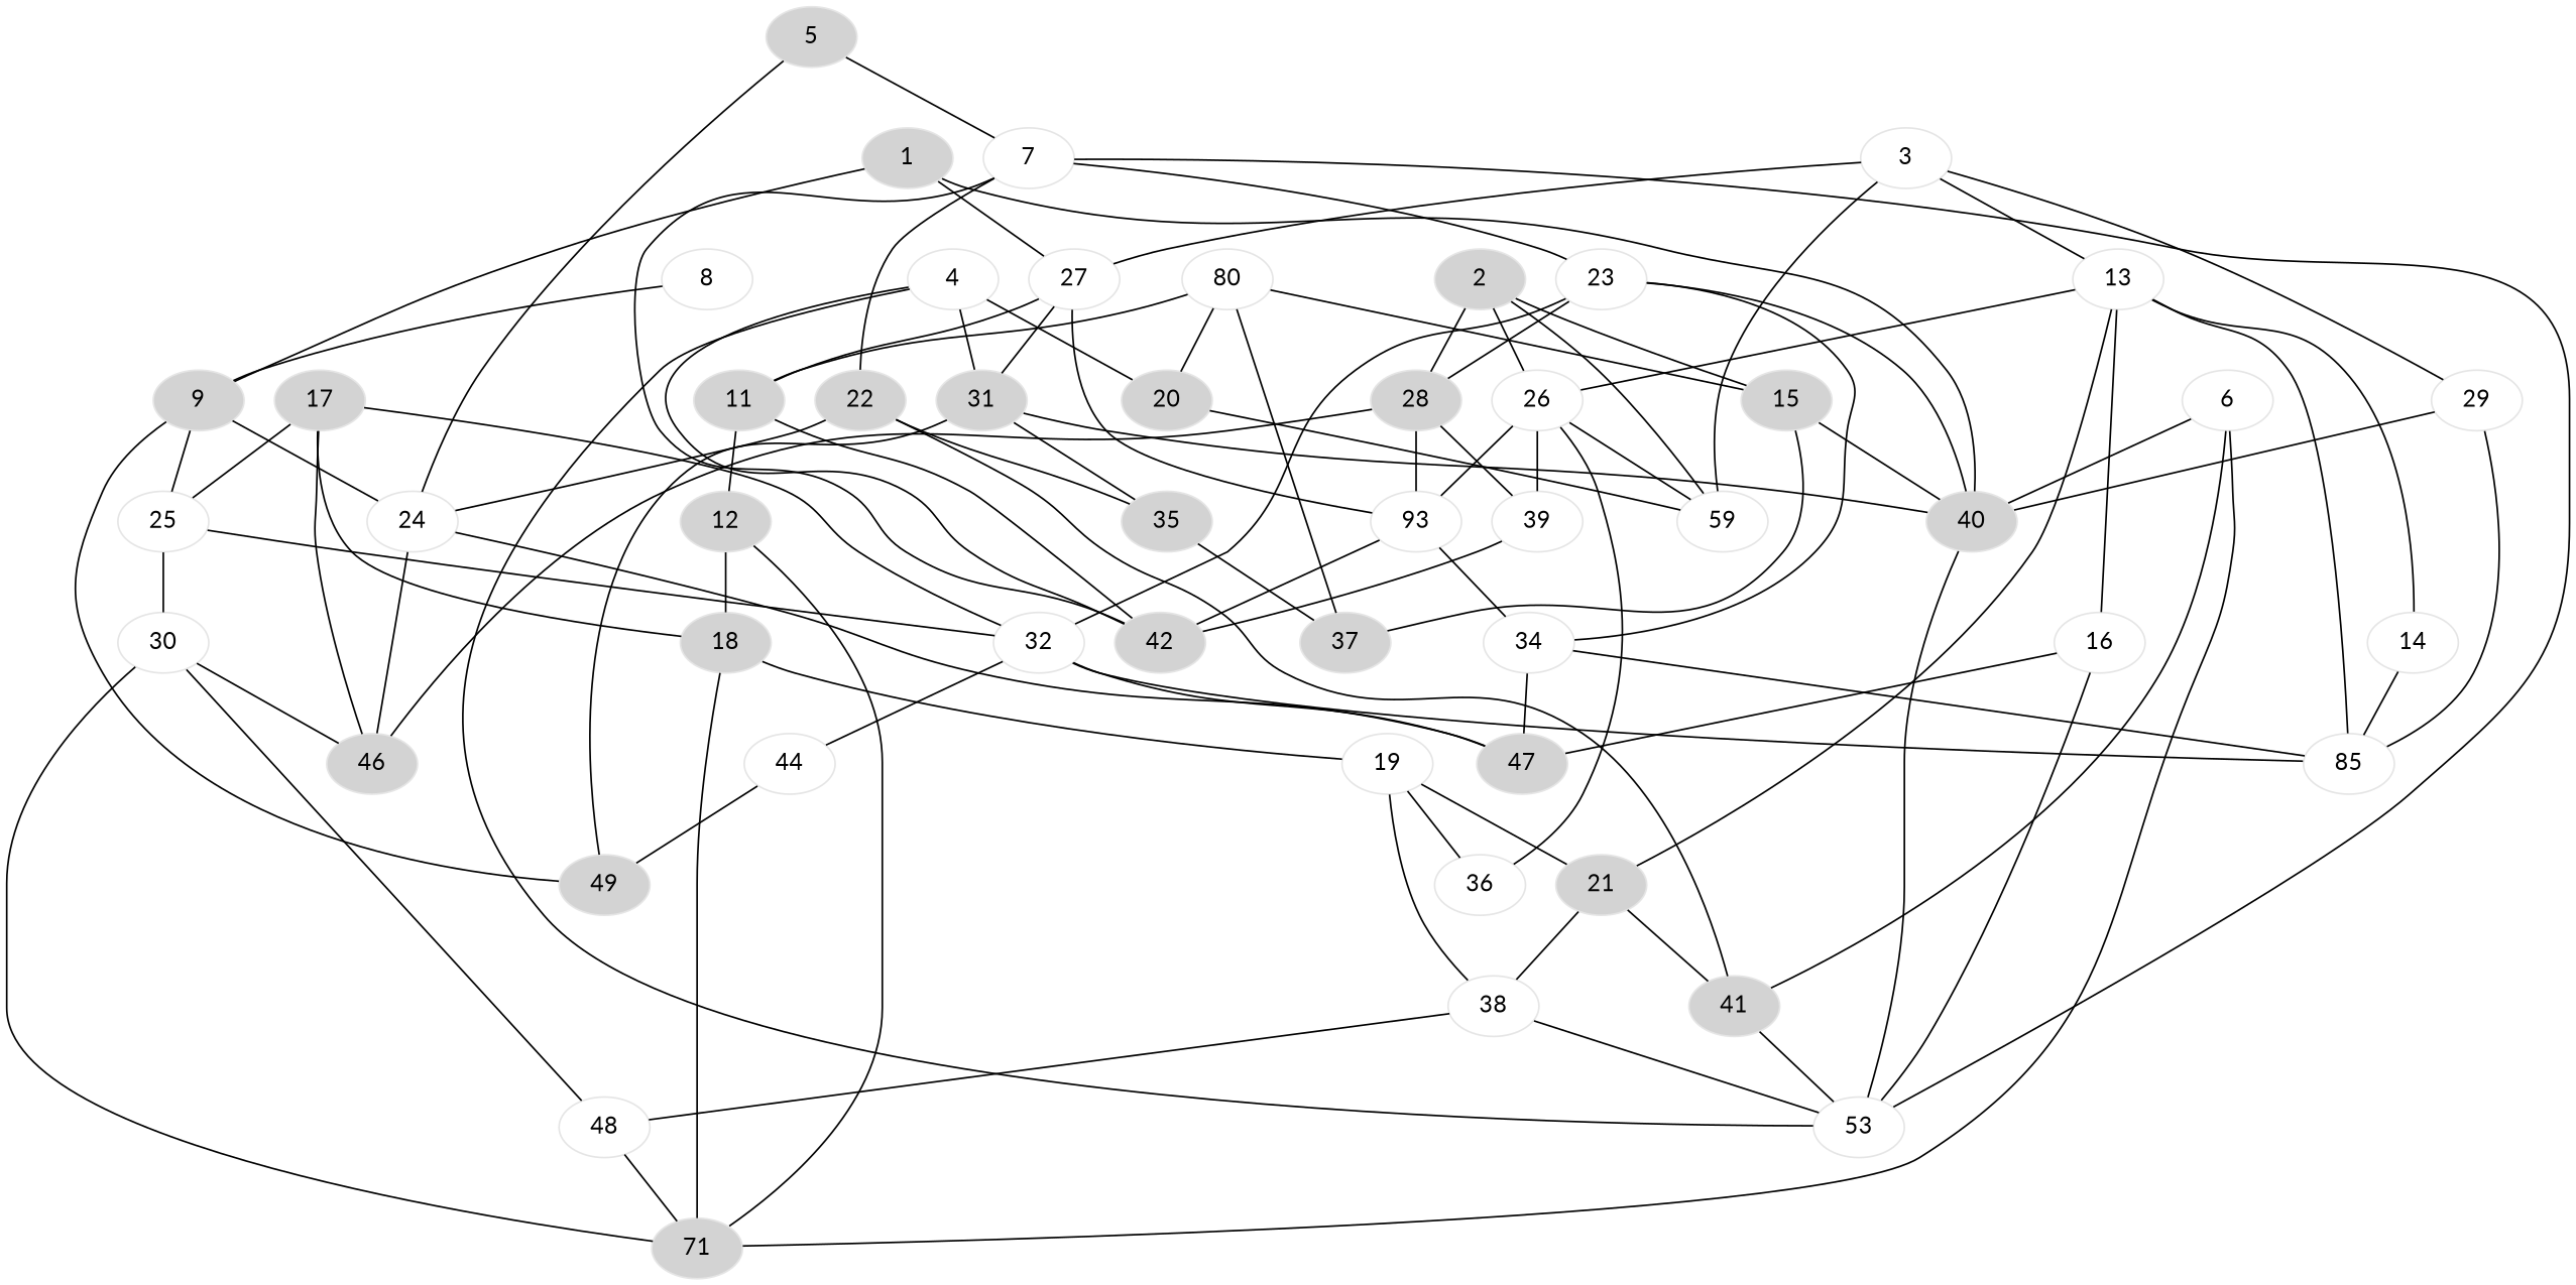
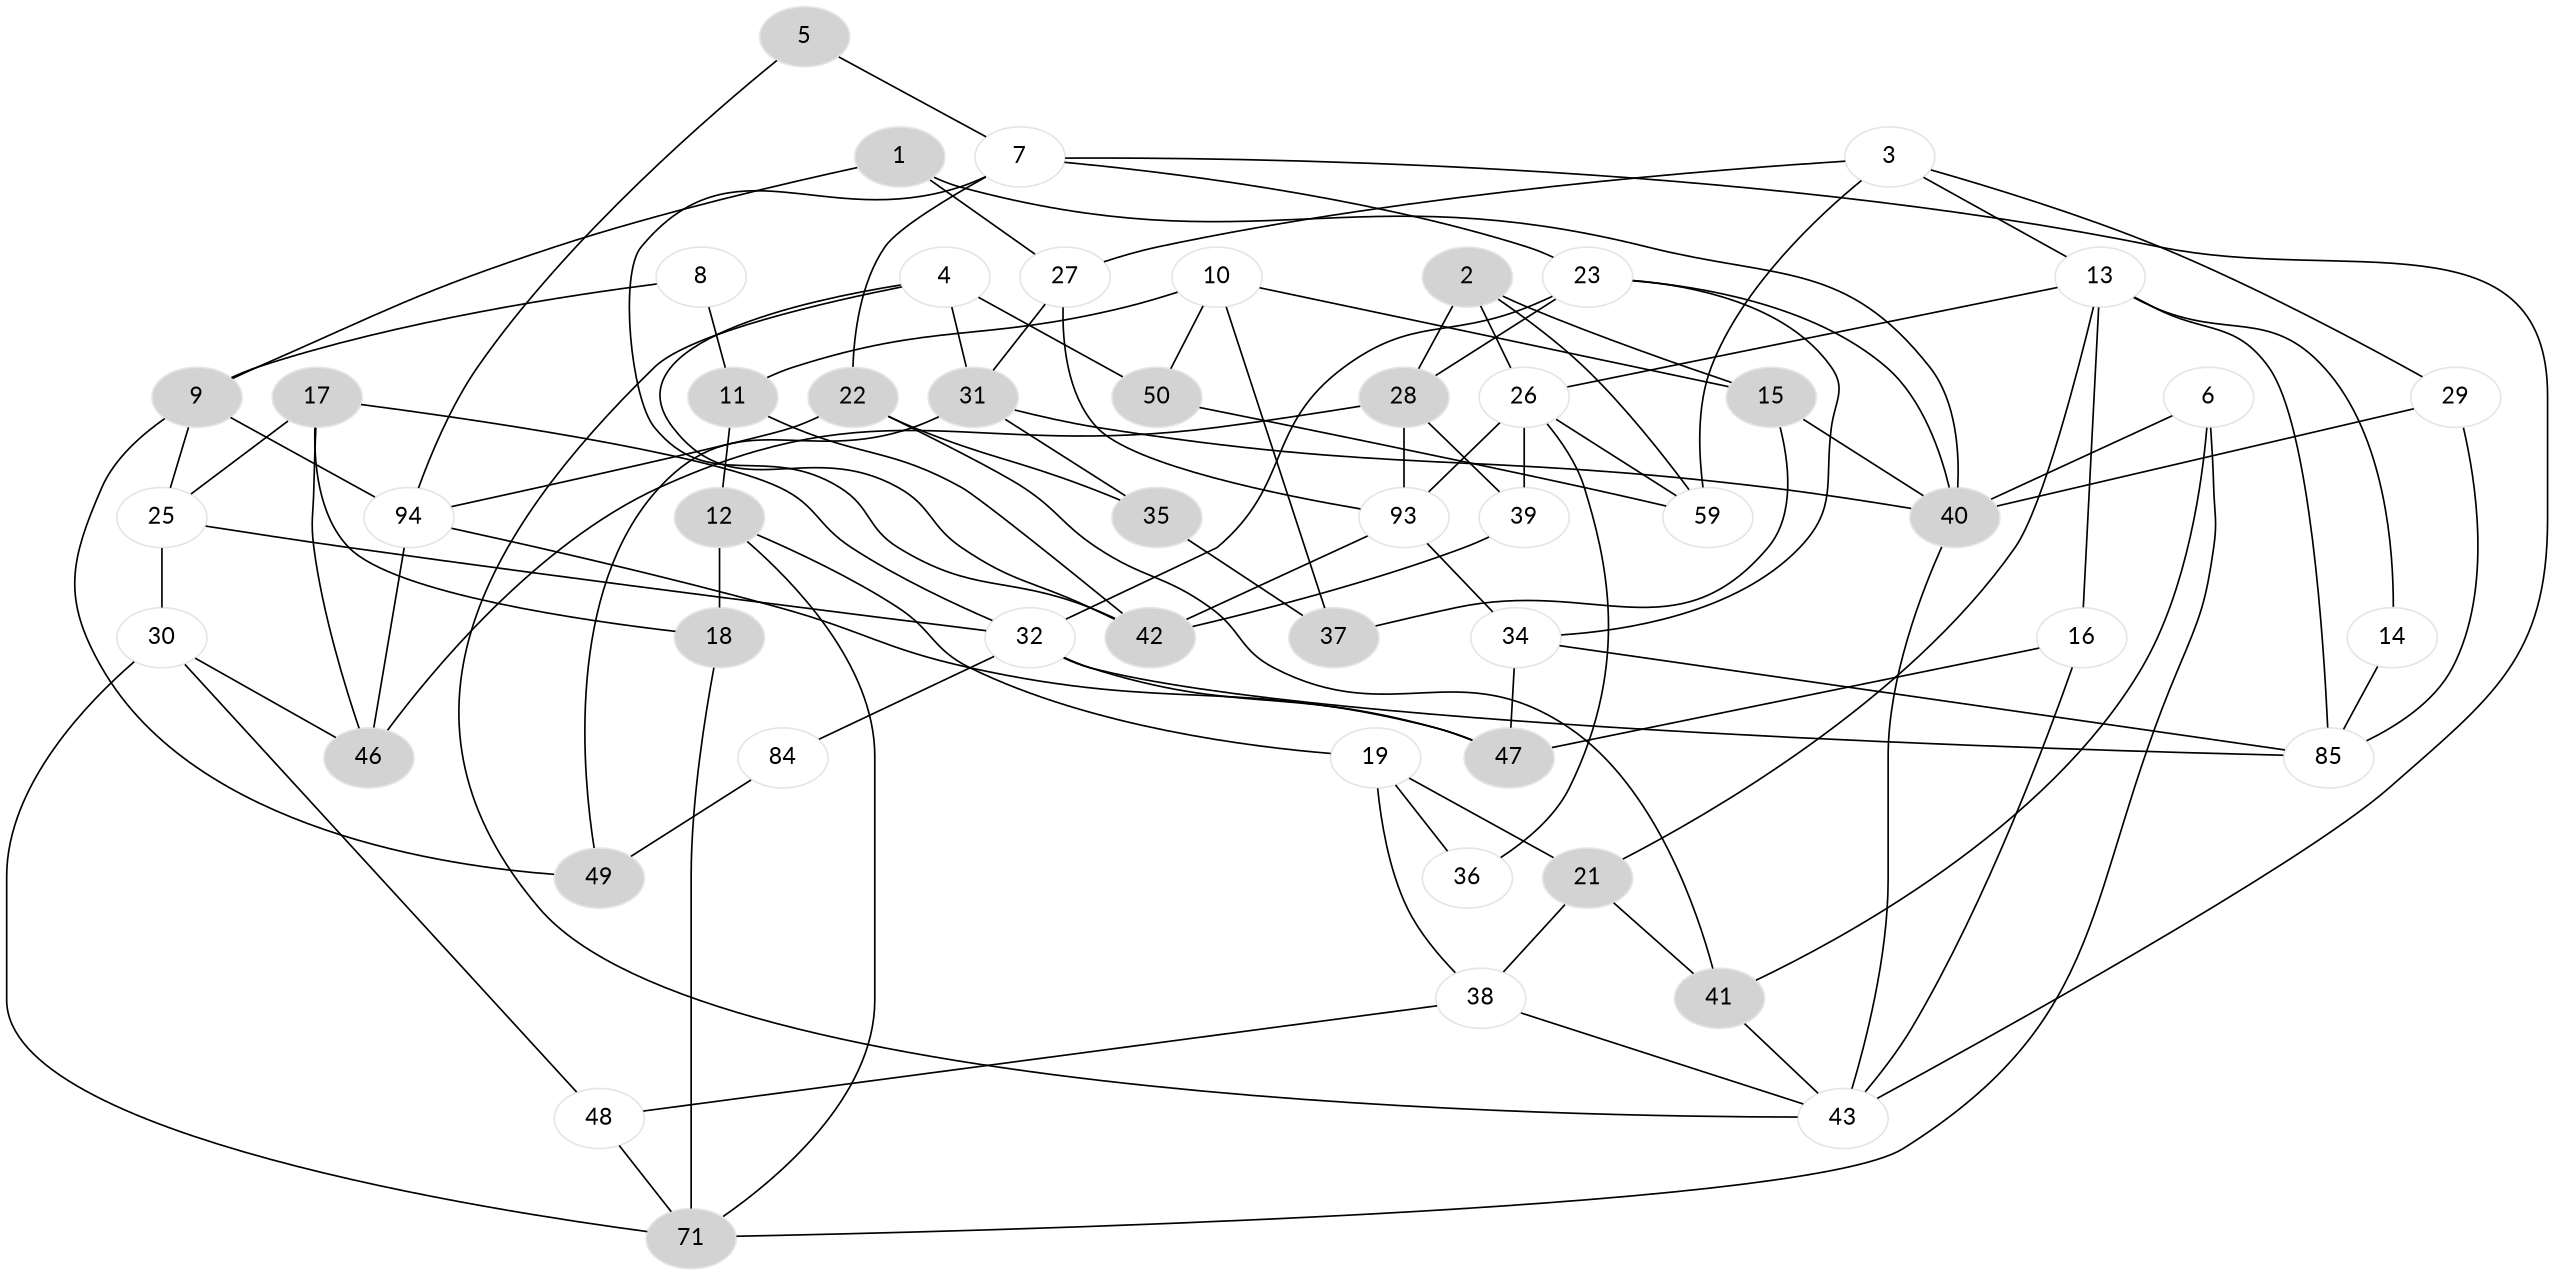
  graph {
    fontname=Lato
    node [color=gray90 fillcolor=white fontname=Lato style=filled]
    edge [fontname=Lato]
    1 [fillcolor=lightgrey]
    9 [fillcolor=lightgrey]
    27
    40 [fillcolor=lightgrey]
-   24
+   24 [label=94]
    25
    49 [fillcolor=lightgrey]
    31 [fillcolor=lightgrey]
    n9 [label=93]
-   43 [label=53]
+   43
    2 [fillcolor=lightgrey]
    15 [fillcolor=lightgrey]
    26
    28 [fillcolor=lightgrey]
    n15 [label=59]
    37 [fillcolor=lightgrey]
    36
    39
    46 [fillcolor=lightgrey]
    3
    13
    29
    14
    16
    21 [fillcolor=lightgrey]
    n26 [label=85]
-   20 [fillcolor=lightgrey]
+   20 [fillcolor=lightgrey label=50]
    4
    42 [fillcolor=lightgrey]
    35 [fillcolor=lightgrey]
    5 [fillcolor=lightgrey]
    7
    22 [fillcolor=lightgrey]
    23
    47 [fillcolor=lightgrey]
    6
    41 [fillcolor=lightgrey]
    n38 [fillcolor=lightgrey label=71]
    32
    34
    8
    11 [fillcolor=lightgrey]
    12 [fillcolor=lightgrey]
    30
-   10 [label=80]
+   10
    18 [fillcolor=lightgrey]
    19
    38
    17 [fillcolor=lightgrey]
-   44
+   44 [label=84]
    48
    1 -- 9
    1 -- 27
    1 -- 40
    9 -- 24
    9 -- 25
    9 -- 49
    27 -- 31
    27 -- n9
    40 -- 43
    24 -- 46
    24 -- 47
    25 -- 32
    25 -- 30
    31 -- 40
    31 -- 49
    31 -- 35
    n9 -- 42
    n9 -- 34
    2 -- 15
    2 -- 26
    2 -- 28
    2 -- n15
    15 -- 40
    15 -- 37
    26 -- n9
    26 -- n15
    26 -- 36
    26 -- 39
    28 -- n9
    28 -- 39
    28 -- 46
    39 -- 42
    3 -- 27
    3 -- n15
    3 -- 13
    3 -- 29
    13 -- 26
    13 -- 14
    13 -- 16
    13 -- 21
    13 -- n26
    29 -- 40
    29 -- n26
    14 -- n26
    16 -- 43
    16 -- 47
    21 -- 41
    21 -- 38
    20 -- n15
    4 -- 31
    4 -- 43
    4 -- 20
    4 -- 42
    35 -- 37
    5 -- 24
    5 -- 7
    7 -- 43
    7 -- 42
    7 -- 22
    7 -- 23
    22 -- 24
    22 -- 35
    22 -- 41
    23 -- 40
    23 -- 28
    23 -- 32
    23 -- 34
    6 -- 40
    6 -- 41
    6 -- n38
    41 -- 43
    32 -- n26
    32 -- 47
    32 -- 44
    34 -- n26
    34 -- 47
    8 -- 9
-   27 -- 11
+   8 -- 11
    11 -- 42
    11 -- 12
    12 -- n38
    12 -- 18
    30 -- 46
    30 -- n38
    30 -- 48
    10 -- 15
    10 -- 37
    10 -- 20
    10 -- 11
    18 -- n38
-   18 -- 19
+   12 -- 19
    19 -- 36
    19 -- 21
    19 -- 38
    38 -- 43
    38 -- 48
    17 -- 25
    17 -- 46
    17 -- 32
    17 -- 18
    44 -- 49
    48 -- n38
  }
